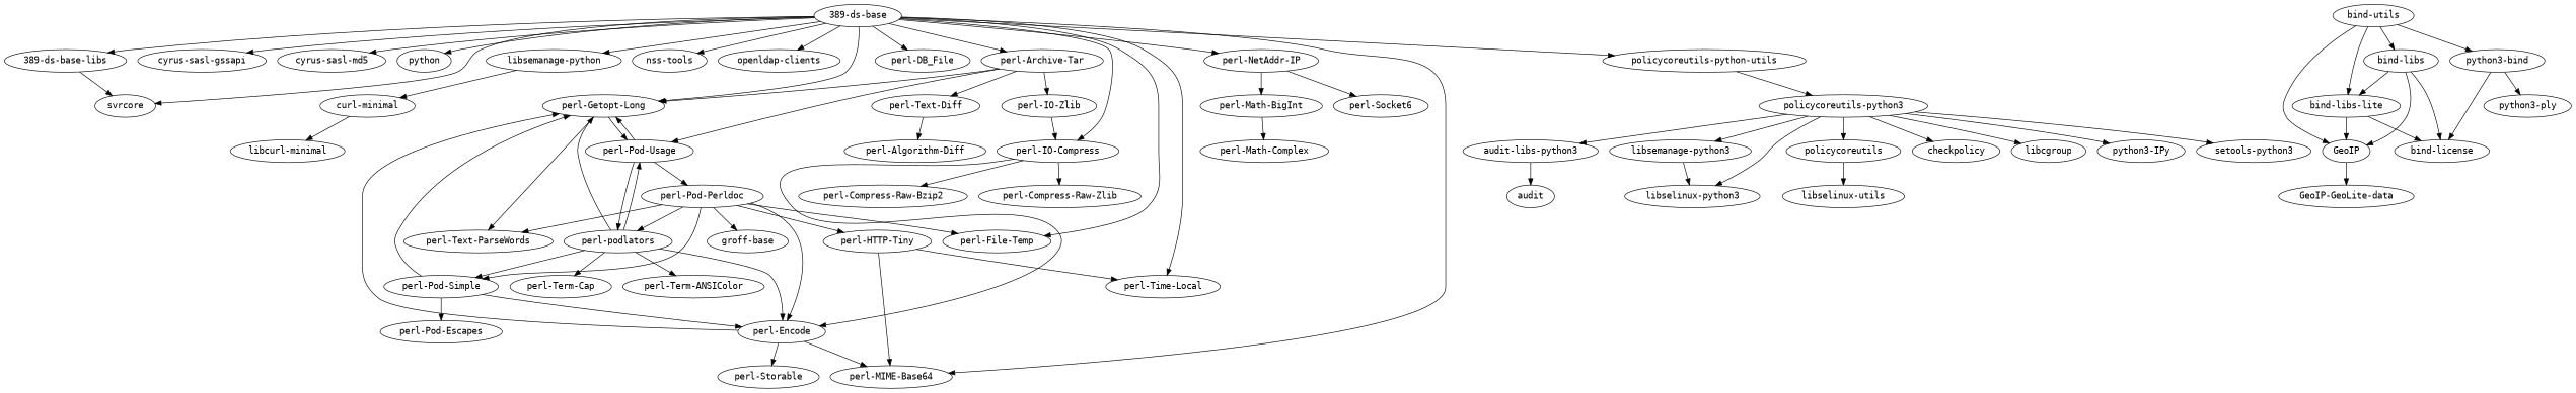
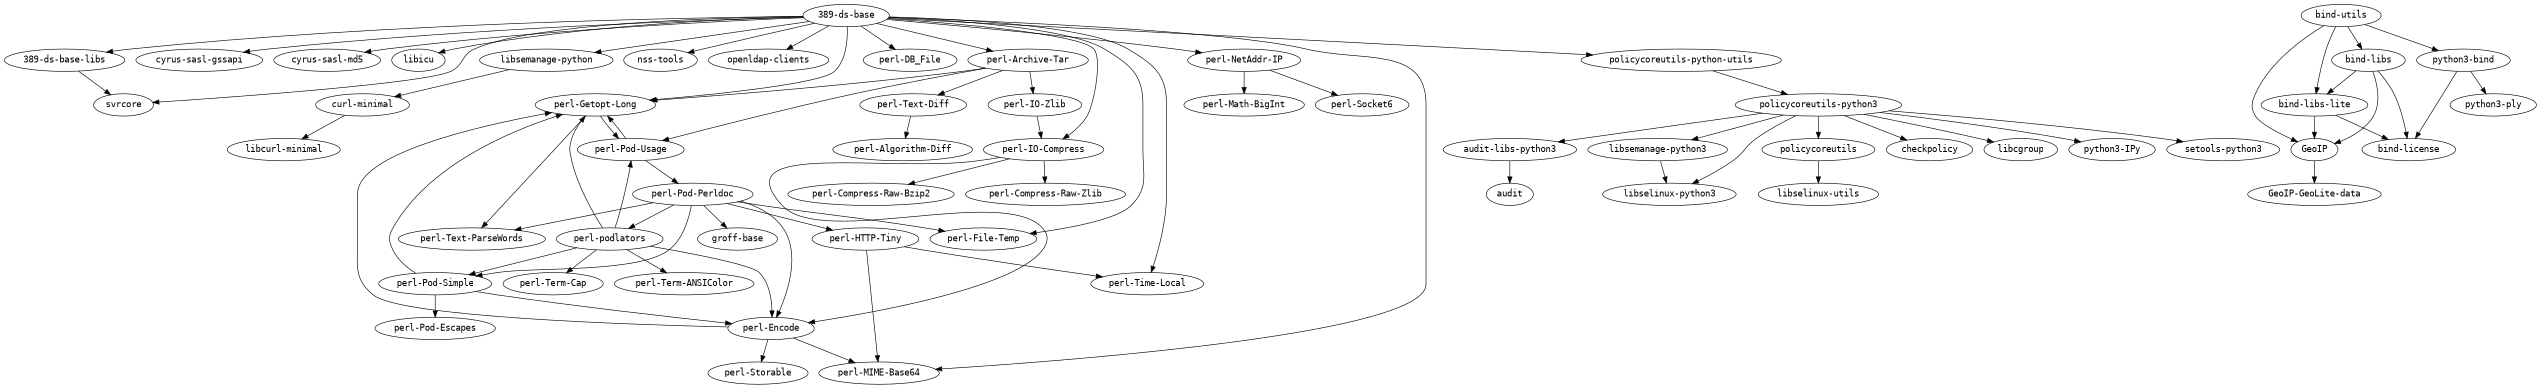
  strict digraph {
    node [fontname=monospace]
    "389-ds-base"
    "389-ds-base-libs"
    "cyrus-sasl-gssapi"
    "cyrus-sasl-md5"
-   libicu [label=python]
+   libicu
    "libsemanage-python"
    svrcore
    "nss-tools"
    "openldap-clients"
    "perl-Archive-Tar"
    "perl-DB_File"
    "perl-File-Temp"
    "perl-Getopt-Long"
    "perl-IO-Compress"
    "perl-MIME-Base64"
    "perl-NetAddr-IP"
    "perl-Time-Local"
    "policycoreutils-python-utils"
    "bind-utils"
    "bind-libs"
    "bind-libs-lite"
    GeoIP
    "python3-bind"
    "curl-minimal"
    "perl-IO-Zlib"
    "perl-Pod-Usage"
    "perl-Text-Diff"
    "perl-Text-ParseWords"
    "perl-Encode"
    "perl-Compress-Raw-Bzip2"
    "perl-Compress-Raw-Zlib"
    "perl-Math-BigInt"
    "perl-Socket6"
    "policycoreutils-python3"
    "bind-license"
    "GeoIP-GeoLite-data"
    "python3-ply"
    "libcurl-minimal"
    "perl-podlators"
    "perl-Pod-Perldoc"
    "perl-Algorithm-Diff"
    "perl-Storable"
-   "perl-Math-Complex"
    "audit-libs-python3"
    "libsemanage-python3"
    "libselinux-python3"
    policycoreutils
    checkpolicy
    libcgroup
    "python3-IPy"
    "setools-python3"
    audit
    "perl-Pod-Simple"
    "perl-Term-ANSIColor"
    "perl-Term-Cap"
    "perl-HTTP-Tiny"
    "groff-base"
    "perl-Pod-Escapes"
    "libselinux-utils"
    "389-ds-base" -> "389-ds-base-libs"
    "389-ds-base" -> "cyrus-sasl-gssapi"
    "389-ds-base" -> "cyrus-sasl-md5"
    "389-ds-base" -> libicu
    "389-ds-base" -> "libsemanage-python"
    "389-ds-base" -> svrcore
    "389-ds-base" -> "nss-tools"
    "389-ds-base" -> "openldap-clients"
    "389-ds-base" -> "perl-Archive-Tar"
    "389-ds-base" -> "perl-DB_File"
    "389-ds-base" -> "perl-File-Temp"
    "389-ds-base" -> "perl-Getopt-Long"
    "389-ds-base" -> "perl-IO-Compress"
    "389-ds-base" -> "perl-MIME-Base64"
    "389-ds-base" -> "perl-NetAddr-IP"
    "389-ds-base" -> "perl-Time-Local"
    "389-ds-base" -> "policycoreutils-python-utils"
    "389-ds-base-libs" -> svrcore
    "libsemanage-python" -> "curl-minimal"
    "perl-Archive-Tar" -> "perl-Getopt-Long"
    "perl-Archive-Tar" -> "perl-IO-Zlib"
    "perl-Archive-Tar" -> "perl-Pod-Usage"
    "perl-Archive-Tar" -> "perl-Text-Diff"
    "perl-Getopt-Long" -> "perl-Pod-Usage"
    "perl-Getopt-Long" -> "perl-Text-ParseWords"
    "perl-IO-Compress" -> "perl-Encode"
    "perl-IO-Compress" -> "perl-Compress-Raw-Bzip2"
    "perl-IO-Compress" -> "perl-Compress-Raw-Zlib"
    "perl-NetAddr-IP" -> "perl-Math-BigInt"
    "perl-NetAddr-IP" -> "perl-Socket6"
    "policycoreutils-python-utils" -> "policycoreutils-python3"
    "bind-utils" -> "bind-libs"
    "bind-utils" -> "bind-libs-lite"
    "bind-utils" -> GeoIP
    "bind-utils" -> "python3-bind"
    "bind-libs" -> "bind-libs-lite"
    "bind-libs" -> GeoIP
    "bind-libs" -> "bind-license"
    "bind-libs-lite" -> GeoIP
    "bind-libs-lite" -> "bind-license"
    GeoIP -> "GeoIP-GeoLite-data"
    "python3-bind" -> "bind-license"
    "python3-bind" -> "python3-ply"
    "curl-minimal" -> "libcurl-minimal"
    "perl-IO-Zlib" -> "perl-IO-Compress"
    "perl-Pod-Usage" -> "perl-Getopt-Long"
-   "perl-Pod-Usage" -> "perl-podlators"
    "perl-Pod-Usage" -> "perl-Pod-Perldoc"
    "perl-Text-Diff" -> "perl-Algorithm-Diff"
    "perl-Encode" -> "perl-Getopt-Long"
    "perl-Encode" -> "perl-MIME-Base64"
    "perl-Encode" -> "perl-Storable"
-   "perl-Math-BigInt" -> "perl-Math-Complex"
    "policycoreutils-python3" -> "audit-libs-python3"
    "policycoreutils-python3" -> "libsemanage-python3"
    "policycoreutils-python3" -> "libselinux-python3"
    "policycoreutils-python3" -> policycoreutils
    "policycoreutils-python3" -> checkpolicy
    "policycoreutils-python3" -> libcgroup
    "policycoreutils-python3" -> "python3-IPy"
    "policycoreutils-python3" -> "setools-python3"
    "perl-podlators" -> "perl-Getopt-Long"
    "perl-podlators" -> "perl-Pod-Usage"
    "perl-podlators" -> "perl-Encode"
    "perl-podlators" -> "perl-Pod-Simple"
    "perl-podlators" -> "perl-Term-ANSIColor"
    "perl-podlators" -> "perl-Term-Cap"
    "perl-Pod-Perldoc" -> "perl-File-Temp"
    "perl-Pod-Perldoc" -> "perl-Text-ParseWords"
    "perl-Pod-Perldoc" -> "perl-Encode"
    "perl-Pod-Perldoc" -> "perl-podlators"
    "perl-Pod-Perldoc" -> "perl-Pod-Simple"
    "perl-Pod-Perldoc" -> "perl-HTTP-Tiny"
    "perl-Pod-Perldoc" -> "groff-base"
    "audit-libs-python3" -> audit
    "libsemanage-python3" -> "libselinux-python3"
    policycoreutils -> "libselinux-utils"
    "perl-Pod-Simple" -> "perl-Getopt-Long"
    "perl-Pod-Simple" -> "perl-Encode"
    "perl-Pod-Simple" -> "perl-Pod-Escapes"
    "perl-HTTP-Tiny" -> "perl-MIME-Base64"
    "perl-HTTP-Tiny" -> "perl-Time-Local"
  }
